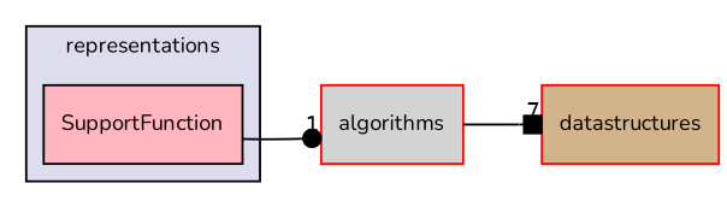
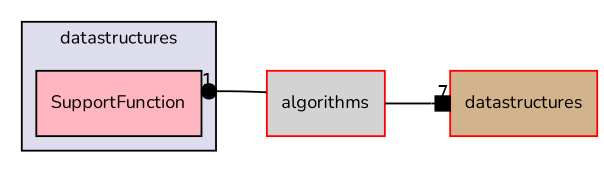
  digraph {
    compound=true
    fontname=Nunito
    rankdir=LR
    node [fontname=Nunito fontsize=10 shape=box style=filled color=red]
    edge [fontname=Nunito labeldistance=1.5 labelfontname=Helvetica labelfontsize=10]
    n1 [fillcolor=lightpink label=SupportFunction pencolor=black color=""]
    n2 [fillcolor=lightgrey label=algorithms]
    n3 [fillcolor=tan label=datastructures]
    subgraph cluster_1 {
      bgcolor="#ddddee"
      fontsize=10
-     label=representations
+     label=datastructures
      pencolor=black
      n1
    }
-   n1 -> n2 [arrowhead=dot headlabel=1]
+   n2 -> n1 [arrowhead=dot headlabel=1]
    n2 -> n3 [arrowhead=box headlabel=7]
  }
